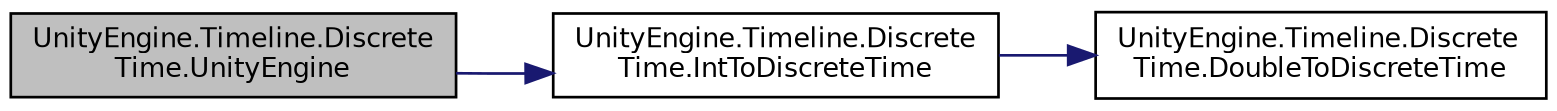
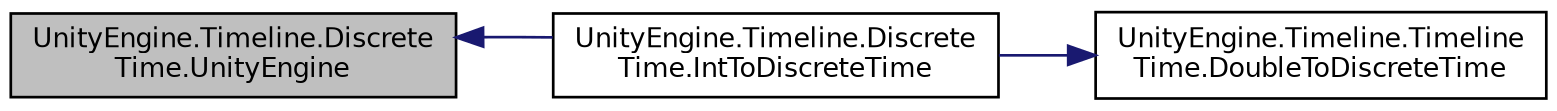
  digraph {
    rankdir=LR
    node [color=black fillcolor=white fontname=Helvetica fontsize=10 shape=record style=filled]
    edge [color=midnightblue fontname=Helvetica fontsize=10 labelfontname=Helvetica labelfontsize=10 style=solid]
    n1 [fillcolor=grey75 fontcolor=black height=0.2 label="UnityEngine.Timeline.Discrete\lTime.UnityEngine" width=0.4]
    n2 [height=0.2 label="UnityEngine.Timeline.Discrete\lTime.IntToDiscreteTime" width=0.4]
-   n3 [height=0.2 label="UnityEngine.Timeline.Discrete\lTime.DoubleToDiscreteTime" width=0.4]
-   n1 -> n2
+   n3 [height=0.2 label="UnityEngine.Timeline.Timeline\lTime.DoubleToDiscreteTime" width=0.4]
+   n2 -> n1
    n2 -> n3
  }
